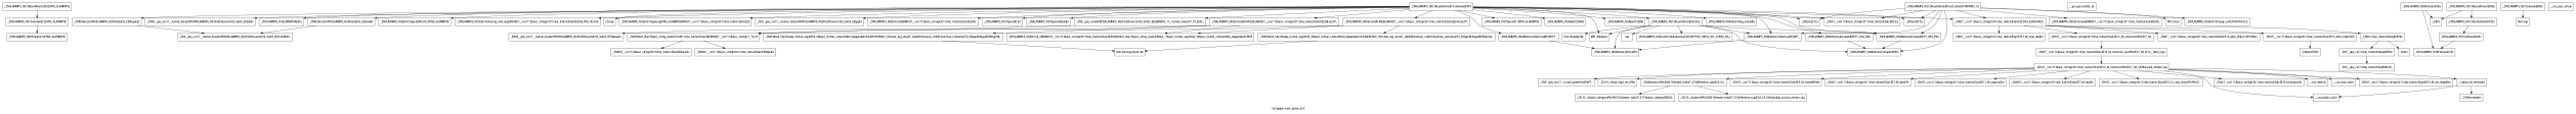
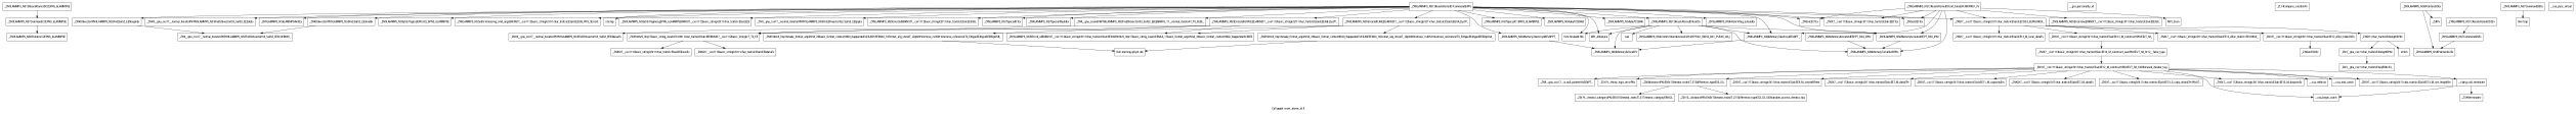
  digraph {
    fontname="Roboto Condensed"
    label="Call graph: reset_atoms_id.ll"
    node [fontname="Roboto Condensed" shape=record]
    edge [fontname="Roboto Condensed"]
    n1 [label="{_ZN9LAMMPS_NS12ResetAtomsIDC2EPNS_6LAMMPSE}"]
    n2 [label="{_ZN9LAMMPS_NS7CommandC2EPNS_6LAMMPSE}"]
    n3 [label="{_ZN9LAMMPS_NS8PointersC2EPNS_6LAMMPSE}"]
    n4 [label="{_ZN9LAMMPS_NS12ResetAtomsID7commandEiPPc}"]
    n5 [label="{_ZNSaIcEC1Ev}"]
    n6 [label="{_ZNSt7__cxx1112basic_stringIcSt11char_traitsIcESaIcEEC2IS3_EEPKcRKS3_}"]
    n7 [label="{_ZN9LAMMPS_NS6Memory7destroyIdEEvRPPT_}"]
    n8 [label="{_ZN9LAMMPS_NS6Memory7destroyIiEEvRPT_}"]
    n9 [label="{_ZN9LAMMPS_NS5Error3allERKNSt7__cxx1112basic_stringIcSt11char_traitsIcESaIcEEEiS8_}"]
    n10 [label="{_ZNSt7__cxx1112basic_stringIcSt11char_traitsIcESaIcEED1Ev}"]
    n11 [label="{_ZNSaIcED1Ev}"]
    n12 [label="{_ZN9LAMMPS_NS7SpecialD1Ev}"]
    n13 [label="{_ZN9LAMMPS_NS7Special5buildEv}"]
    n14 [label="{_ZN9LAMMPS_NS7SpecialC1EPNS_6LAMMPSE}"]
    n15 [label="{_ZN9LAMMPS_NS4ubufC2ERKd}"]
    n16 [label="{_ZN9LAMMPS_NS5Error3allIJRiEEEvRKNSt7__cxx1112basic_stringIcSt11char_traitsIcESaIcEEEiSA_DpOT_}"]
    n17 [label="{MPI_Allreduce}"]
    n18 [label="{_ZN9LAMMPS_NS4ubufC2ERKi}"]
    n19 [label="{_ZN9LAMMPS_NS6Memory6createIdEEPPT_RS4_iiPKc}"]
    n20 [label="{_ZN9LAMMPS_NS12ResetAtomsID4sortEv}"]
    n21 [label="{_ZN9LAMMPS_NS4Atom10tag_extendEv}"]
    n22 [label="{_ZNKSt6vectorIPN9LAMMPS_NS3FixESaIS2_EE5beginEv}"]
    n23 [label="{_ZNKSt6vectorIPN9LAMMPS_NS3FixESaIS2_EE3endEv}"]
    n24 [label="{_ZN9__gnu_cxxneIPKPN9LAMMPS_NS3FixESt6vectorIS3_SaIS3_EEEEbRKNS_17__normal_iteratorIT_T0_EESE_}"]
    n25 [label="{_ZNK9__gnu_cxx17__normal_iteratorIPKPN9LAMMPS_NS3FixESt6vectorIS3_SaIS3_EEEdeEv}"]
    n26 [label="{_ZN9LAMMPS_NS6Memory6createIiEEPT_RS3_iPKc}"]
    n27 [label="{_ZN9LAMMPS_NS6LAMMPS4initEv}"]
    n28 [label="{_ZN9LAMMPS_NS5Error3allIJRPcEEEvRKNSt7__cxx1112basic_stringIcSt11char_traitsIcESaIcEEEiSB_DpOT_}"]
    n29 [label="{_ZN9LAMMPS_NS5utils7logicalEPKciS2_bPNS_6LAMMPSE}"]
    n30 [label="{_ZN9LAMMPS_NS5utils16missing_cmd_argsERKNSt7__cxx1112basic_stringIcSt11char_traitsIcESaIcEEEiS8_PNS_5ErrorE}"]
    n31 [label="{strcmp}"]
    n32 [label="{_ZN9LAMMPS_NS5utils7logmesgEPNS_6LAMMPSERKNSt7__cxx1112basic_stringIcSt11char_traitsIcESaIcEEE}"]
    n33 [label="{_ZN9__gnu_cxx17__normal_iteratorIPKPN9LAMMPS_NS3FixESt6vectorIS3_SaIS3_EEEppEv}"]
    n34 [label="{_ZNSt7__cxx1112basic_stringIcSt11char_traitsIcESaIcEE13_M_local_dataEv}"]
    n35 [label="{_ZNSt7__cxx1112basic_stringIcSt11char_traitsIcESaIcEE12_Alloc_hiderC1EPcRKS3_}"]
    n36 [label="{_ZNSt11char_traitsIcE6lengthEPKc}"]
    n37 [label="{_ZNSt7__cxx1112basic_stringIcSt11char_traitsIcESaIcEE12_M_constructIPKcEEvT_S8_}"]
    n38 [label="{_ZNSt7__cxx1112basic_stringIcSt11char_traitsIcESaIcEE12_Alloc_hiderD2Ev}"]
    n39 [label="{_ZN9LAMMPS_NS6Memory5sfreeEPv}"]
    n40 [label="{_ZN3fmt6v9_lmp17basic_string_viewIcEC2ISt11char_traitsIcESaIcEEERKNSt7__cxx1112basic_stringIcT_T0_EE}"]
    n41 [label="{_ZN9LAMMPS_NS5Error4_allERKNSt7__cxx1112basic_stringIcSt11char_traitsIcESaIcEEEiN3fmt6v9_lmp17basic_string_viewIcEENSA_17basic_format_argsINSA_20basic_format_contextINSA_8appenderEcEEEE}"]
    n42 [label="{_ZN3fmt6v9_lmp16make_format_argsINS0_20basic_format_contextINS0_8appenderEcEEJRiEEENS0_16format_arg_storeIT_JDpNSt9remove_cvINSt16remove_referenceIT0_E4typeEE4typeEEEEDpOSA_}"]
    n43 [label="{_ZN9LAMMPS_NS6Memory7smallocElPKc}"]
    n44 [label="{llvm.fmuladd.f64}"]
    n45 [label="{_ZN9LAMMPS_NS4Comm10rendezvousEiiPciiPiPFiiS1_RiRS2_RS1_PvEiS5_iS6_i}"]
    n46 [label="{pow}"]
    n47 [label="{_ZN9__gnu_cxx17__normal_iteratorIPKPN9LAMMPS_NS3FixESt6vectorIS3_SaIS3_EEEC2ERKS5_}"]
    n48 [label="{_ZNK9__gnu_cxx17__normal_iteratorIPKPN9LAMMPS_NS3FixESt6vectorIS3_SaIS3_EEE4baseEv}"]
    n49 [label="{_ZN3fmt6v9_lmp16make_format_argsINS0_20basic_format_contextINS0_8appenderEcEEJRPcEEENS0_16format_arg_storeIT_JDpNSt9remove_cvINSt16remove_referenceIT0_E4typeEE4typeEEEEDpOSB_}"]
    n50 [label="{_ZN9__gnu_cxx11char_traitsIcE6lengthEPKc}"]
    n51 [label="{strlen}"]
    n52 [label="{_ZNSt7__cxx1112basic_stringIcSt11char_traitsIcESaIcEE16_M_construct_auxIPKcEEvT_S8_St12__false_type}"]
    n53 [label="{_ZNSaIcED2Ev}"]
    n54 [label="{_ZNKSt7__cxx1112basic_stringIcSt11char_traitsIcESaIcEE4dataEv}"]
    n55 [label="{_ZNKSt7__cxx1112basic_stringIcSt11char_traitsIcESaIcEE4sizeEv}"]
    n56 [label="{llvm.memcpy.p0.p0.i64}"]
    n57 [label="{_ZN9__gnu_cxx11char_traitsIcE2eqERKcS3_}"]
    n58 [label="{_ZNSt7__cxx1112basic_stringIcSt11char_traitsIcESaIcEE12_M_constructIPKcEEvT_S8_St20forward_iterator_tag}"]
    n59 [label="{__gxx_personality_v0}"]
    n60 [label="{_ZN9__gnu_cxx17__is_null_pointerIKcEEbPT_}"]
    n61 [label="{_ZSt19__throw_logic_errorPKc}"]
    n62 [label="{_ZSt8distanceIPKcENSt15iterator_traitsIT_E15difference_typeES3_S3_}"]
    n63 [label="{_ZNSt7__cxx1112basic_stringIcSt11char_traitsIcESaIcEE9_M_createERmm}"]
    n64 [label="{_ZNSt7__cxx1112basic_stringIcSt11char_traitsIcESaIcEE7_M_dataEPc}"]
    n65 [label="{_ZNSt7__cxx1112basic_stringIcSt11char_traitsIcESaIcEE11_M_capacityEm}"]
    n66 [label="{_ZNKSt7__cxx1112basic_stringIcSt11char_traitsIcESaIcEE7_M_dataEv}"]
    n67 [label="{_ZNSt7__cxx1112basic_stringIcSt11char_traitsIcESaIcEE13_S_copy_charsEPcPKcS7_}"]
    n68 [label="{__cxa_begin_catch}"]
    n69 [label="{_ZNSt7__cxx1112basic_stringIcSt11char_traitsIcESaIcEE10_M_disposeEv}"]
    n70 [label="{__cxa_rethrow}"]
    n71 [label="{__cxa_end_catch}"]
    n72 [label="{_ZNSt7__cxx1112basic_stringIcSt11char_traitsIcESaIcEE13_M_set_lengthEm}"]
    n73 [label="{__clang_call_terminate}"]
    n74 [label="{_ZN9LAMMPS_NS12ResetAtomsID9sort_binsEiPcRiRPiRS1_Pv}"]
    n75 [label="{_ZN9LAMMPS_NS5Error3oneERKNSt7__cxx1112basic_stringIcSt11char_traitsIcESaIcEEEiS8_}"]
    n76 [label="{MPI_Scan}"]
-   n77 [label="{_ZN9LAMMPS_NS5utils10merge_sortEPiiPvPFiiiS2_E}"]
+   n78 [label="{_ZL14compare_coordsiiPv}"]
    n79 [label="{_ZN9LAMMPS_NS12ResetAtomsIDD2Ev}"]
    n80 [label="{_ZN9LAMMPS_NS7CommandD2Ev}"]
    n81 [label="{_ZN9LAMMPS_NS8PointersD2Ev}"]
-   n82 [label="{_ZN9LAMMPS_NS12ResetAtomsIDD0Ev}"]
    n83 [label="{_ZdlPv}"]
    n84 [label="{_ZN9LAMMPS_NS7CommandD0Ev}"]
    n85 [label="{llvm.trap}"]
    n86 [label="{__cxa_pure_virtual}"]
    n87 [label="{_ZN9LAMMPS_NS8PointersD0Ev}"]
    n88 [label="{_ZSt19__iterator_categoryIPKcENSt15iterator_traitsIT_E17iterator_categoryERKS3_}"]
    n89 [label="{_ZSt10__distanceIPKcENSt15iterator_traitsIT_E15difference_typeES3_S3_St26random_access_iterator_tag}"]
    n90 [label="{_ZSt9terminatev}"]
    n1 -> n2
    n2 -> n3
    n4 -> n5
    n4 -> n6
    n4 -> n7
    n4 -> n8
    n4 -> n9
    n4 -> n10
    n4 -> n11
    n4 -> n12
    n4 -> n13
    n4 -> n14
    n4 -> n15
    n4 -> n16
    n4 -> n17
    n4 -> n18
-   n4 -> n19
+   n4 -> n44
    n4 -> n20
    n4 -> n21
    n4 -> n22
    n4 -> n23
    n4 -> n24
    n4 -> n25
    n4 -> n26
    n4 -> n27
    n4 -> n28
    n4 -> n29
    n4 -> n30
    n4 -> n31
    n4 -> n32
    n4 -> n33
    n6 -> n34
    n6 -> n35
    n6 -> n36
    n6 -> n37
    n6 -> n38
    n7 -> n39
    n8 -> n39
    n16 -> n40
    n16 -> n41
    n16 -> n42
    n19 -> n43
    n20 -> n8
    n20 -> n17
    n20 -> n26
    n20 -> n39
    n20 -> n43
    n20 -> n44
    n20 -> n45
    n20 -> n46
    n22 -> n47
    n23 -> n47
    n24 -> n48
    n26 -> n43
    n28 -> n40
    n28 -> n41
    n28 -> n49
    n36 -> n50
    n36 -> n51
    n37 -> n52
    n38 -> n53
    n40 -> n54
    n40 -> n55
    n42 -> n56
    n49 -> n56
    n50 -> n57
    n52 -> n58
    n58 -> n60
    n58 -> n61
    n58 -> n62
    n58 -> n63
    n58 -> n64
    n58 -> n65
    n58 -> n66
    n58 -> n67
    n58 -> n68
    n58 -> n69
    n58 -> n70
    n58 -> n71
    n58 -> n72
    n58 -> n73
    n62 -> n88
    n62 -> n89
    n73 -> n68
    n73 -> n90
    n74 -> n5
    n74 -> n6
    n74 -> n8
    n74 -> n10
    n74 -> n11
    n74 -> n26
    n74 -> n43
    n74 -> n75
    n74 -> n76
-   n74 -> n77
    n79 -> n80
    n80 -> n81
-   n82 -> n79
-   n82 -> n83
    n84 -> n85
    n87 -> n81
    n87 -> n83
  }
